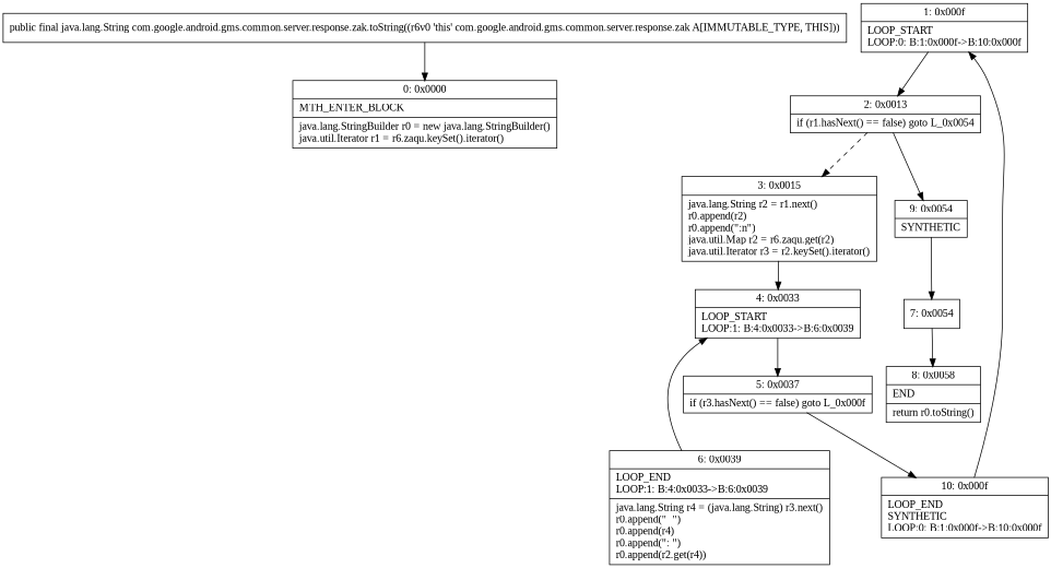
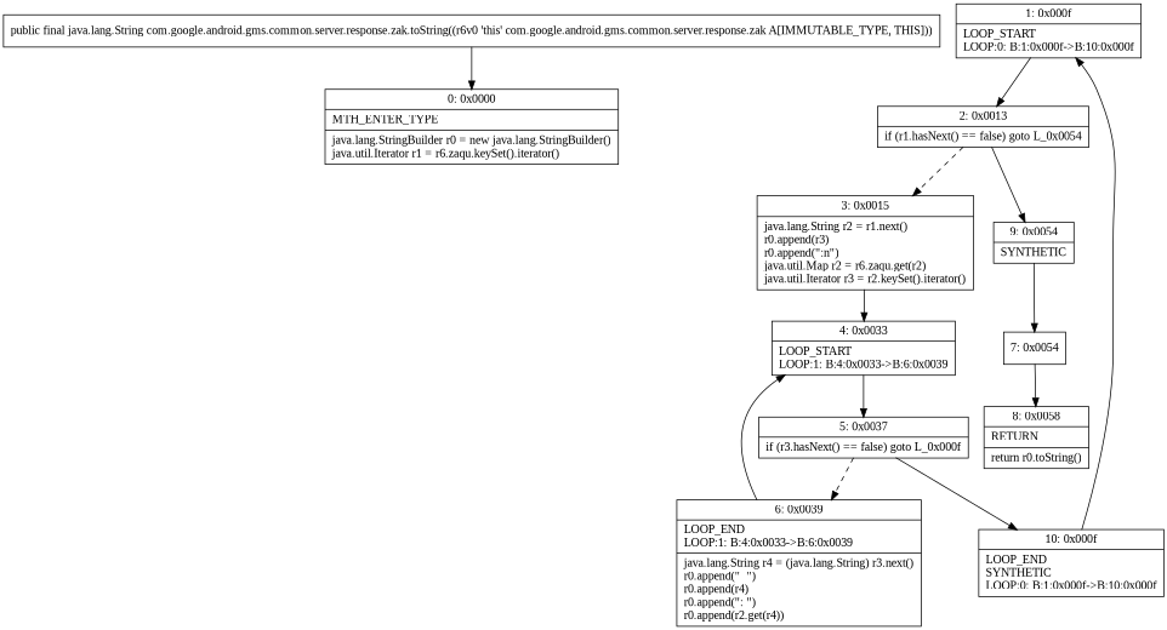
  digraph {
    fontname="Liberation Serif"
    node [fontname="Liberation Serif" shape=record]
    edge [fontname="Liberation Serif"]
-   n1 [label="{0\:\ 0x0000|MTH_ENTER_BLOCK\l|java.lang.StringBuilder r0 = new java.lang.StringBuilder()\ljava.util.Iterator r1 = r6.zaqu.keySet().iterator()\l}"]
+   n1 [label="{0\:\ 0x0000|MTH_ENTER_TYPE\l|java.lang.StringBuilder r0 = new java.lang.StringBuilder()\ljava.util.Iterator r1 = r6.zaqu.keySet().iterator()\l}"]
    n2 [label="{1\:\ 0x000f|LOOP_START\lLOOP:0: B:1:0x000f\-\>B:10:0x000f\l}"]
    n3 [label="{2\:\ 0x0013|if (r1.hasNext() == false) goto L_0x0054\l}"]
-   n4 [label="{3\:\ 0x0015|java.lang.String r2 = r1.next()\lr0.append(r2)\lr0.append(\":n\")\ljava.util.Map r2 = r6.zaqu.get(r2)\ljava.util.Iterator r3 = r2.keySet().iterator()\l}"]
+   n4 [label="{3\:\ 0x0015|java.lang.String r2 = r1.next()\lr0.append(r3)\lr0.append(\":n\")\ljava.util.Map r2 = r6.zaqu.get(r2)\ljava.util.Iterator r3 = r2.keySet().iterator()\l}"]
    n5 [label="{9\:\ 0x0054|SYNTHETIC\l}"]
    n6 [label="{4\:\ 0x0033|LOOP_START\lLOOP:1: B:4:0x0033\-\>B:6:0x0039\l}"]
    n7 [label="{7\:\ 0x0054}"]
    n8 [label="{5\:\ 0x0037|if (r3.hasNext() == false) goto L_0x000f\l}"]
    n9 [label="{6\:\ 0x0039|LOOP_END\lLOOP:1: B:4:0x0033\-\>B:6:0x0039\l|java.lang.String r4 = (java.lang.String) r3.next()\lr0.append(\"  \")\lr0.append(r4)\lr0.append(\": \")\lr0.append(r2.get(r4))\l}"]
    n10 [label="{10\:\ 0x000f|LOOP_END\lSYNTHETIC\lLOOP:0: B:1:0x000f\-\>B:10:0x000f\l}"]
-   n11 [label="{8\:\ 0x0058|END\l|return r0.toString()\l}"]
+   n11 [label="{8\:\ 0x0058|RETURN\l|return r0.toString()\l}"]
    n12 [label="{public final java.lang.String com.google.android.gms.common.server.response.zak.toString((r6v0 'this' com.google.android.gms.common.server.response.zak A[IMMUTABLE_TYPE, THIS])) }"]
    n2 -> n3
    n3 -> n4 [style=dashed]
    n3 -> n5
    n4 -> n6
    n5 -> n7
    n6 -> n8
    n7 -> n11
+   n8 -> n9 [style=dashed]
    n8 -> n10
    n9 -> n6
    n10 -> n2
    n12 -> n1
  }
